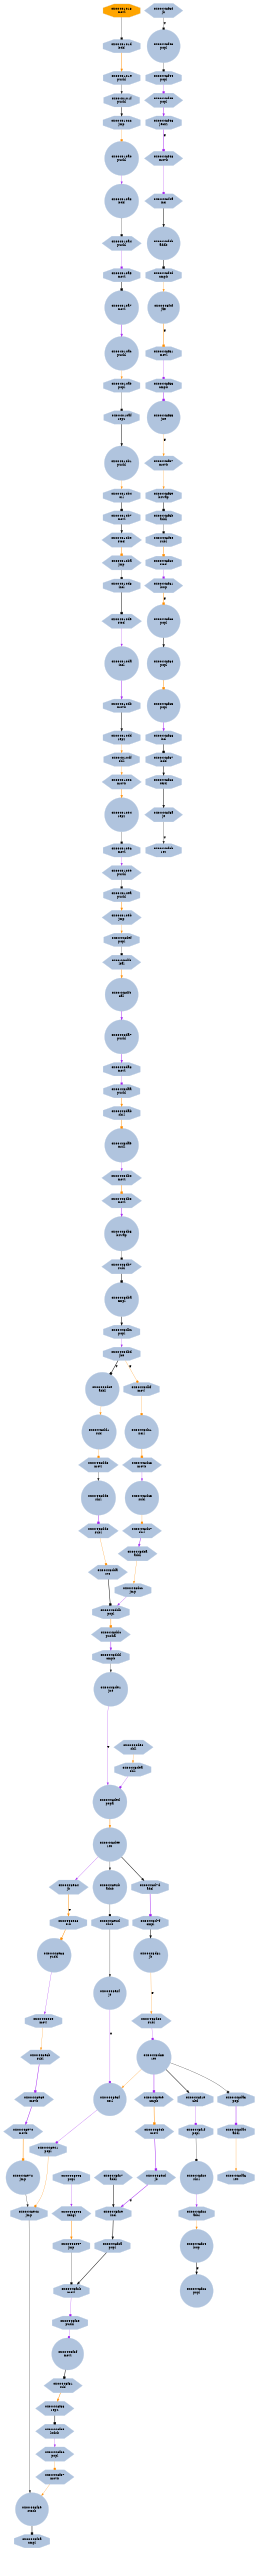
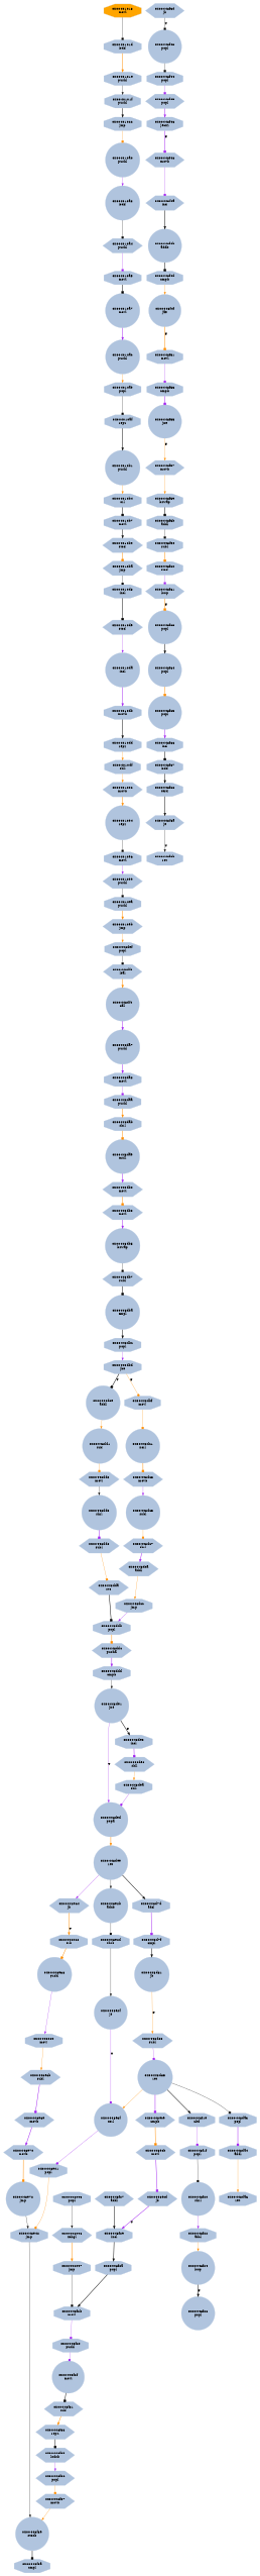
  strict digraph {
    node [color=lightsteelblue fillcolor=lightsteelblue shape=octagon style=filled]
    edge [arrowhead=normal color=black style=solid]
    n1 [label="0x004010e6\nmovl"]
    n2 [label="0x004010e9\npushl" shape=hexagon]
    n3 [label="0x004010ea\npushl"]
    n4 [label="0x004010eb\njmp" shape=hexagon]
    n5 [label="0x004010a4\npushl" shape=hexagon]
    n6 [label="0x004010a5\nmovl"]
    n7 [label="0x004010a7\nmovl" shape=circle]
    n8 [label="0x004010ac\npushl" shape=circle]
    n9 [label="0x00448e64\njb" shape=hexagon]
    n10 [label="0x00448e66\norb"]
    n11 [label="0x00448e68\npushl" shape=circle]
    n12 [label="0x00448e69\nmovl"]
    n13 [label="0x00448f2f\nmovl" shape=circle]
    n14 [label="0x00448f31\nsubl" shape=hexagon]
    n15 [label="0x00448f33\nrepz" shape=hexagon]
    n16 [label="0x00448f35\nlodsb" shape=hexagon]
    n17 [label="0x00448ddc\npushfl" shape=hexagon]
    n18 [label="0x00448ddd\ncmpb"]
    n19 [label="0x00448de1\njne" shape=circle]
    n20 [label="0x00448ded\npopfl" shape=circle]
+   n21 [label="0x00448de3\nincl"]
    n22 [label="0x00448da7\npushl" shape=circle]
    n23 [label="0x00448da8\nmovl"]
    n24 [label="0x00448daa\npushl"]
    n25 [label="0x00448dab\nshrl"]
    n26 [label="0x00448e2d\nshrb"]
    n27 [label="0x00448e2f\nje" shape=circle]
    n28 [label="0x00448e3f\nxorl" shape=circle]
    n29 [label="0x00448e41\npopl"]
    n30 [label="0x004010e4\nrepz" shape=circle]
    n31 [label="0x00448dee\nret" shape=circle]
    n32 [label="0x00448de6\nshll" shape=hexagon]
    n33 [label="0x00448f64\npopl" shape=circle]
    n34 [label="0x00448f65\npopl" shape=circle]
    n35 [label="0x00448f66\nincl"]
    n36 [label="0x00448f67\nlodsl"]
    n37 [label="0x00448db0\nmovl" shape=hexagon]
    n38 [label="0x00448db3\nmovl" shape=hexagon]
    n39 [label="0x00448db5\nbswap" shape=circle]
    n40 [label="0x00448db7\nsubl" shape=hexagon]
    n41 [label="0x00448dbf\nmovl"]
    n42 [label="0x00448dc1\nxorl" shape=circle]
    n43 [label="0x00448dc3\nmovb" shape=hexagon]
    n44 [label="0x00448dc5\nsubl" shape=circle]
    n45 [label="0x00448f2e\npushl"]
    n46 [label="0x00448e97\njmp"]
    n47 [label="0x00448f2b\nmovl"]
    n48 [label="0x004010e2\nmovb" shape=hexagon]
    n49 [label="0x00448dce\naddl" shape=circle]
    n50 [label="0x00448dd1\nsubl" shape=circle]
    n51 [label="0x00448dd3\nmovl" shape=hexagon]
    n52 [label="0x00448dd5\nshrl" shape=circle]
    n53 [label="0x00448f60\nstosl"]
    n54 [label="0x00448f61\nloop" shape=hexagon]
    n55 [label="0x00448f63\npopl" shape=circle]
    n56 [label="0x00448dae\nmull" shape=circle]
    n57 [label="0x00448f29\nincl"]
    n58 [label="0x00448f2a\npopl"]
    n59 [label="0x004010af\nrepz"]
    n60 [label="0x004010b1\npushl" shape=circle]
    n61 [label="0x004010b4\norl"]
    n62 [label="0x004010b7\nmovl"]
    n63 [label="0x00448dd8\nsubl" shape=hexagon]
    n64 [label="0x00448f8b\nret"]
    n65 [label="0x00448def\npopl"]
    n66 [label="0x00448df0\nleal" shape=hexagon]
    n67 [label="0x00448df4\ncall" shape=circle]
    n68 [label="0x004010da\nincl" shape=circle]
    n69 [label="0x004010db\nmovb"]
    n70 [label="0x004010dd\nrepz"]
    n71 [label="0x004010df\nshll"]
    n72 [label="0x00448e42\njmp"]
    n73 [label="0x00448f39\nstosb" shape=circle]
    n74 [label="0x00448dea\nshll"]
    n75 [label="0x004010b9\nstosl" shape=hexagon]
    n76 [label="0x00448f45\npopl" shape=hexagon]
    n77 [label="0x00448f46\njecxz"]
    n78 [label="0x00448f48\nmovb" shape=hexagon]
    n79 [label="0x00448f4a\nincl" shape=hexagon]
    n80 [label="0x00448dba\ncmpl" shape=circle]
    n81 [label="0x00448dbc\npopl"]
    n82 [label="0x00448f36\npopl" shape=hexagon]
    n83 [label="0x00448ecb\nmovl" shape=hexagon]
    n84 [label="0x00448ecd\njb" shape=hexagon]
    n85 [label="0x00448f3d\njb" shape=hexagon]
    n86 [label="0x00448f43\npopl" shape=circle]
    n87 [label="0x00448f44\npopl"]
    n88 [label="0x00448f68\ntestl"]
    n89 [label="0x00448f6a\nje" shape=hexagon]
    n90 [label="0x00401022\njmp"]
    n91 [label="0x004010a0\npushl" shape=circle]
    n92 [label="0x004010a3\nlodsl" shape=circle]
    n93 [label="0x00448dda\nstc" shape=hexagon]
    n94 [label="0x00448ddb\npopl"]
    n95 [label="0x00448dc7\nshrl" shape=hexagon]
    n96 [label="0x00448dca\naddl" shape=hexagon]
    n97 [label="0x00448e96\nxchgl" shape=hexagon]
    n98 [label="0x00448e95\npopl"]
    n99 [label="0x00448f59\nbswap"]
    n100 [label="0x00448f5b\naddl"]
    n101 [label="0x00448f5e\nsubl"]
    n102 [label="0x0040101d\nlodsl"]
    n103 [label="0x0040101e\npushl"]
    n104 [label="0x0040101f\npushl"]
    n105 [label="0x00448f24\nloop" shape=circle]
    n106 [label="0x00448f26\npopl" shape=circle]
    n107 [label="0x00448f27\naddl" shape=hexagon]
    n108 [label="0x00448f51\nmovl"]
    n109 [label="0x00448f53\ncmpb"]
    n110 [label="0x00448f55\njne" shape=circle]
    n111 [label="0x00448f57\nmovb" shape=hexagon]
    n112 [label="0x00448f1f\npopl"]
    n113 [label="0x00448f20\nshrl" shape=circle]
    n114 [label="0x00448f22\nadcl"]
    n115 [label="0x004010ae\npopl"]
    n116 [label="0x00448e6b\nsubl" shape=hexagon]
    n117 [label="0x00448e6e\nmovb" shape=hexagon]
    n118 [label="0x00448f3a\ncmpl"]
    n119 [label="0x00448e70\nmovb" shape=hexagon]
    n120 [label="0x00448e72\njmp" shape=circle]
    n121 [label="0x00448d83\nsubl" shape=hexagon]
    n122 [label="0x00448d85\nret" shape=circle]
    n123 [label="0x00448da3\npopl"]
    n124 [label="0x00448ec9\ncmpb" shape=hexagon]
    n125 [label="0x00448f1e\ncltd"]
    n126 [label="0x00448da4\naddl"]
    n127 [label="0x00448f37\nmovb" shape=hexagon]
    n128 [label="0x00448da6\nret"]
    n129 [label="0x00448f4b\naddb" shape=circle]
    n130 [label="0x00448f4d\ncmpb"]
    n131 [label="0x00448f4f\njae" shape=circle]
    n132 [label="0x00448d7d\nadcl"]
    n133 [label="0x00448e2b\nadcb" shape=circle]
    n134 [label="0x00448dbd\njbe"]
    n135 [label="0x004010ba\njmp" shape=hexagon]
    n136 [color=lightgrey fillcolor=orange label="0x00401018\nmovl"]
    n137 [label="0x00448d7f\ncmpl"]
    n138 [label="0x00448d81\njb" shape=circle]
    n139 [label="0x00448dcc\njmp"]
    n140 [label="0x004010d8\nincl"]
    n141 [label="0x004010d9\nstosl" shape=hexagon]
    n1 -> n2 [color=purple]
    n2 -> n3 [arrowhead=box]
    n3 -> n4 [color=darkorange style=bold]
    n4 -> n65 [color=darkorange]
    n5 -> n6 [arrowhead=box color=purple]
    n6 -> n7 [arrowhead=box style=bold]
    n7 -> n8 [color=purple style=bold]
    n8 -> n115 [color=darkorange]
    n9 -> n10 [color=darkorange label=T style=bold]
    n10 -> n11 [arrowhead=box color=darkorange style=bold]
    n11 -> n12 [color=purple]
    n12 -> n116 [color=darkorange]
    n13 -> n14 [arrowhead=box style=bold]
    n14 -> n15 [color=darkorange style=bold]
    n15 -> n16 [arrowhead=box style=bold]
    n16 -> n82 [color=purple]
    n17 -> n18 [color=purple style=bold]
    n18 -> n19
    n19 -> n20 [color=purple label=T]
+   n19 -> n21 [label=F style=bold]
    n20 -> n31 [color=darkorange style=bold]
+   n21 -> n32 [arrowhead=box color=purple style=bold]
    n22 -> n23 [color=purple style=bold]
    n23 -> n24 [arrowhead=box color=purple]
    n24 -> n25 [color=darkorange style=bold]
    n25 -> n56 [arrowhead=box color=darkorange style=bold]
    n26 -> n27
    n27 -> n28 [arrowhead=box color=purple label=T]
    n28 -> n29 [arrowhead=box color=purple]
    n29 -> n72 [arrowhead=box color=darkorange]
    n30 -> n1 [arrowhead=box]
    n31 -> n9 [color=purple]
    n31 -> n132 [style=bold]
    n31 -> n133
    n32 -> n74 [color=darkorange]
    n33 -> n34 [arrowhead=box color=darkorange style=bold]
    n34 -> n35 [color=purple style=bold]
    n35 -> n36 [arrowhead=box style=bold]
    n36 -> n88 [style=bold]
    n37 -> n38 [arrowhead=box color=darkorange style=bold]
    n38 -> n39 [color=purple style=bold]
    n39 -> n40 [arrowhead=box]
    n40 -> n80 [arrowhead=box style=bold]
    n41 -> n42 [arrowhead=box color=darkorange]
    n42 -> n43 [arrowhead=box color=darkorange style=bold]
    n43 -> n44 [color=purple]
    n44 -> n95 [arrowhead=box color=darkorange]
    n45 -> n13 [arrowhead=box color=purple]
    n46 -> n47 [arrowhead=box]
    n47 -> n45 [arrowhead=box color=purple]
    n48 -> n30 [color=darkorange style=bold]
    n49 -> n50 [color=darkorange]
    n50 -> n51 [arrowhead=box color=darkorange]
    n51 -> n52
    n52 -> n63 [arrowhead=box color=purple style=bold]
    n53 -> n54 [arrowhead=box color=purple]
    n54 -> n55 [arrowhead=box color=darkorange label=F style=bold]
    n55 -> n33 [style=bold]
-   n56 -> n37 [color=purple]
+   n56 -> n37 [color=purple style=bold]
    n57 -> n58 [style=bold]
    n58 -> n47 [style=bold]
    n59 -> n60 [style=bold]
    n60 -> n61 [color=darkorange]
    n61 -> n62 [arrowhead=box style=bold]
    n62 -> n75 [style=bold]
    n63 -> n93 [arrowhead=box color=darkorange]
    n65 -> n66 [arrowhead=box]
    n66 -> n67 [color=darkorange style=bold]
    n67 -> n22 [color=purple style=bold]
    n68 -> n69 [color=purple style=bold]
    n69 -> n70 [style=bold]
    n70 -> n71 [color=darkorange]
    n71 -> n48 [color=darkorange]
    n72 -> n73
    n73 -> n118 [arrowhead=box style=bold]
    n74 -> n20 [arrowhead=box color=purple]
    n75 -> n135 [arrowhead=box color=darkorange style=bold]
    n76 -> n77 [color=purple style=bold]
    n77 -> n78 [arrowhead=box color=purple label=F style=bold]
    n78 -> n79 [arrowhead=box color=purple]
    n79 -> n129 [style=bold]
    n80 -> n81 [style=bold]
    n81 -> n134 [color=purple]
    n82 -> n127 [arrowhead=box color=darkorange]
    n83 -> n84 [arrowhead=box color=purple style=bold]
    n84 -> n57 [color=purple label=T style=bold]
    n85 -> n86 [arrowhead=box label=T]
    n86 -> n87 [arrowhead=box]
    n87 -> n76 [arrowhead=box color=purple]
    n88 -> n89 [style=bold]
    n89 -> n64 [label=T]
    n90 -> n91 [arrowhead=box color=darkorange]
    n91 -> n92 [color=purple]
    n92 -> n5 [arrowhead=box]
    n93 -> n94 [arrowhead=box style=bold]
    n94 -> n17 [arrowhead=box color=darkorange style=bold]
    n95 -> n96 [color=purple style=bold]
    n96 -> n139 [color=darkorange]
    n97 -> n46 [color=darkorange style=bold]
-   n98 -> n97 [color=purple]
+   n98 -> n97
    n99 -> n100 [arrowhead=box style=bold]
    n100 -> n101 [arrowhead=box]
    n101 -> n53 [arrowhead=box color=darkorange style=bold]
    n102 -> n103 [color=darkorange style=bold]
    n103 -> n104
    n104 -> n90 [style=bold]
    n105 -> n106 [label=F style=bold]
    n107 -> n57 [style=bold]
    n108 -> n109 [arrowhead=box color=purple]
    n109 -> n110 [arrowhead=box color=purple style=bold]
    n110 -> n111 [color=darkorange label=F]
    n111 -> n99 [color=darkorange]
    n112 -> n113 [arrowhead=box]
    n113 -> n114 [color=purple]
    n114 -> n105 [color=darkorange]
    n115 -> n59 [arrowhead=box]
    n116 -> n117 [arrowhead=box color=purple style=bold]
    n117 -> n119 [color=purple style=bold]
    n119 -> n120 [arrowhead=box color=darkorange style=bold]
    n120 -> n72
    n121 -> n122 [arrowhead=box color=purple]
    n122 -> n28 [color=darkorange]
    n122 -> n123 [arrowhead=box]
    n122 -> n124 [arrowhead=box color=purple style=bold]
    n122 -> n125 [style=bold]
    n123 -> n126 [arrowhead=box color=purple style=bold]
    n124 -> n83 [arrowhead=box color=darkorange style=bold]
    n125 -> n112 [arrowhead=box color=purple]
    n126 -> n128 [color=darkorange]
    n127 -> n73 [color=darkorange]
    n129 -> n130 [arrowhead=box style=bold]
    n130 -> n131 [color=darkorange]
    n131 -> n108 [arrowhead=box color=darkorange label=F style=bold]
    n132 -> n137 [arrowhead=box color=purple style=bold]
    n133 -> n26 [arrowhead=box]
    n134 -> n41 [arrowhead=box color=darkorange label=F]
    n134 -> n49 [arrowhead=box label=T style=bold]
    n135 -> n140 [arrowhead=box]
    n136 -> n102 [arrowhead=box]
    n137 -> n138 [style=bold]
    n138 -> n121 [color=darkorange label=F]
    n139 -> n94 [color=purple]
    n140 -> n141 [arrowhead=box style=bold]
    n141 -> n68 [color=purple]
  }
